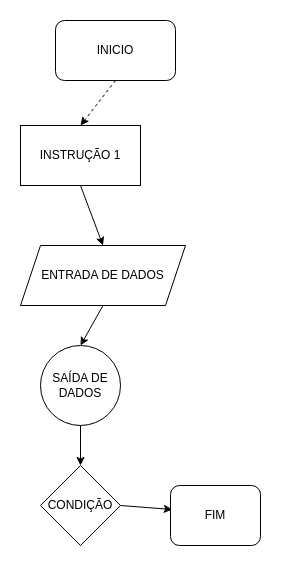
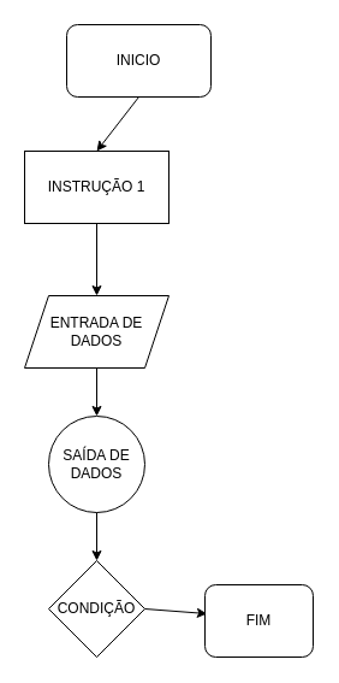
  <mxCell id="0" />
  <mxCell id="1" parent="0" />
  <mxCell id="2" value="INICIO" style="rounded=1;whiteSpace=wrap;html=1;" parent="1" vertex="1"><mxGeometry x="55" y="20" width="120" height="60" as="geometry" /></mxCell>
  <mxCell id="3" value="INSTRUÇÃO 1" style="rounded=0;whiteSpace=wrap;html=1;" parent="1" vertex="1"><mxGeometry x="20" y="125" width="120" height="60" as="geometry" /></mxCell>
- <mxCell id="4" value="" style="endArrow=classic;html=1;rounded=0;exitX=0.5;exitY=1;exitDx=0;exitDy=0;entryX=0.5;entryY=0;entryDx=0;entryDy=0;dashed=1;" parent="1" source="2" target="3" edge="1"><mxGeometry width="50" height="50" relative="1" as="geometry"><mxPoint x="70" y="235" as="sourcePoint" /><mxPoint x="120" y="185" as="targetPoint" /></mxGeometry></mxCell>
- <mxCell id="5" value="ENTRADA DE DADOS" style="shape=parallelogram;perimeter=parallelogramPerimeter;whiteSpace=wrap;html=1;fixedSize=1;" parent="1" vertex="1"><mxGeometry x="20" y="245" width="165" height="60" as="geometry" /></mxCell>
+ <mxCell id="4" value="" style="endArrow=classic;html=1;rounded=0;exitX=0.5;exitY=1;exitDx=0;exitDy=0;entryX=0.5;entryY=0;entryDx=0;entryDy=0;" parent="1" source="2" target="3" edge="1"><mxGeometry width="50" height="50" relative="1" as="geometry"><mxPoint x="70" y="235" as="sourcePoint" /><mxPoint x="120" y="185" as="targetPoint" /></mxGeometry></mxCell>
+ <mxCell id="5" value="ENTRADA DE DADOS" style="shape=parallelogram;perimeter=parallelogramPerimeter;whiteSpace=wrap;html=1;fixedSize=1;" parent="1" vertex="1"><mxGeometry x="20" y="245" width="120" height="60" as="geometry" /></mxCell>
  <mxCell id="6" value="" style="endArrow=classic;html=1;rounded=0;exitX=0.5;exitY=1;exitDx=0;exitDy=0;entryX=0.5;entryY=0;entryDx=0;entryDy=0;" parent="1" source="3" target="5" edge="1"><mxGeometry width="50" height="50" relative="1" as="geometry"><mxPoint x="70" y="235" as="sourcePoint" /><mxPoint x="120" y="185" as="targetPoint" /></mxGeometry></mxCell>
  <mxCell id="7" value="SAÍDA DE DADOS" style="ellipse;whiteSpace=wrap;html=1;aspect=fixed;" parent="1" vertex="1"><mxGeometry x="40" y="345" width="80" height="80" as="geometry" /></mxCell>
  <mxCell id="8" value="" style="endArrow=classic;html=1;rounded=0;entryX=0.5;entryY=0;entryDx=0;entryDy=0;exitX=0.5;exitY=1;exitDx=0;exitDy=0;" parent="1" source="5" target="7" edge="1"><mxGeometry width="50" height="50" relative="1" as="geometry"><mxPoint x="70" y="235" as="sourcePoint" /><mxPoint x="120" y="185" as="targetPoint" /><Array as="points" /></mxGeometry></mxCell>
  <mxCell id="9" value="CONDIÇÃO" style="rhombus;whiteSpace=wrap;html=1;" parent="1" vertex="1"><mxGeometry x="40" y="465" width="80" height="80" as="geometry" /></mxCell>
  <mxCell id="10" value="" style="endArrow=classic;html=1;rounded=0;exitX=0.5;exitY=1;exitDx=0;exitDy=0;entryX=0.5;entryY=0;entryDx=0;entryDy=0;" parent="1" source="7" target="9" edge="1"><mxGeometry width="50" height="50" relative="1" as="geometry"><mxPoint x="320" y="445" as="sourcePoint" /><mxPoint x="370" y="395" as="targetPoint" /><Array as="points" /></mxGeometry></mxCell>
  <mxCell id="11" value="" style="endArrow=classic;html=1;rounded=0;exitX=1;exitY=0.5;exitDx=0;exitDy=0;entryX=0.02;entryY=0.4;entryDx=0;entryDy=0;entryPerimeter=0;" parent="1" source="9" target="12" edge="1"><mxGeometry width="50" height="50" relative="1" as="geometry"><mxPoint x="320" y="445" as="sourcePoint" /><mxPoint x="230" y="585" as="targetPoint" /><Array as="points" /></mxGeometry></mxCell>
  <mxCell id="12" value="FIM" style="rounded=1;whiteSpace=wrap;html=1;" parent="1" vertex="1"><mxGeometry x="170" y="485" width="90" height="60" as="geometry" /></mxCell>
